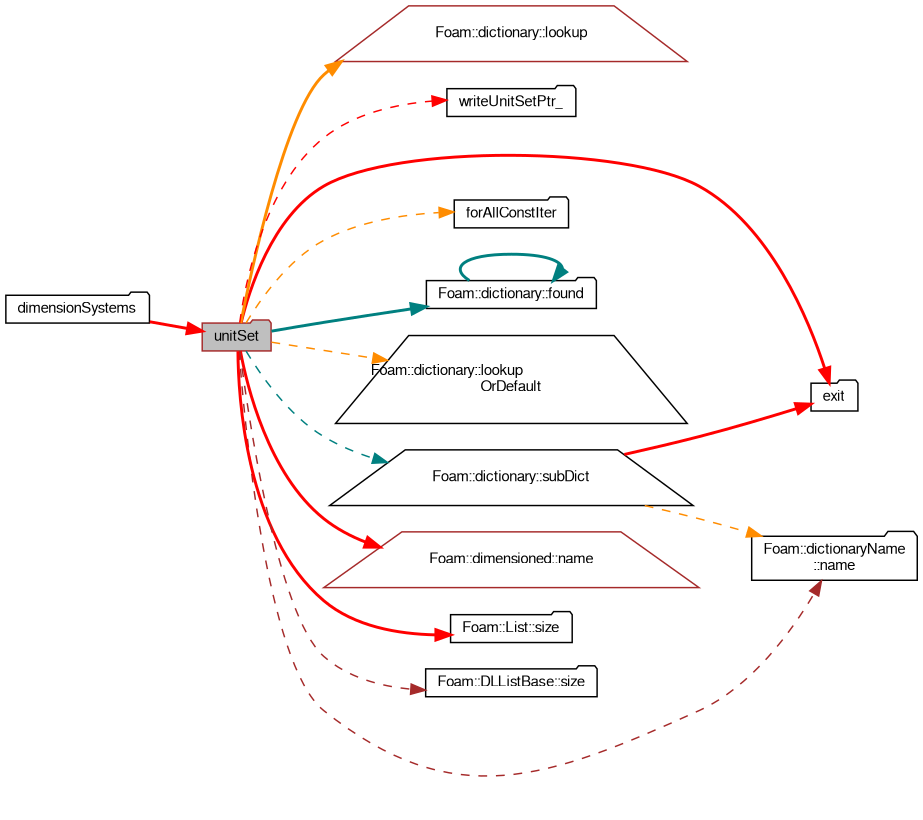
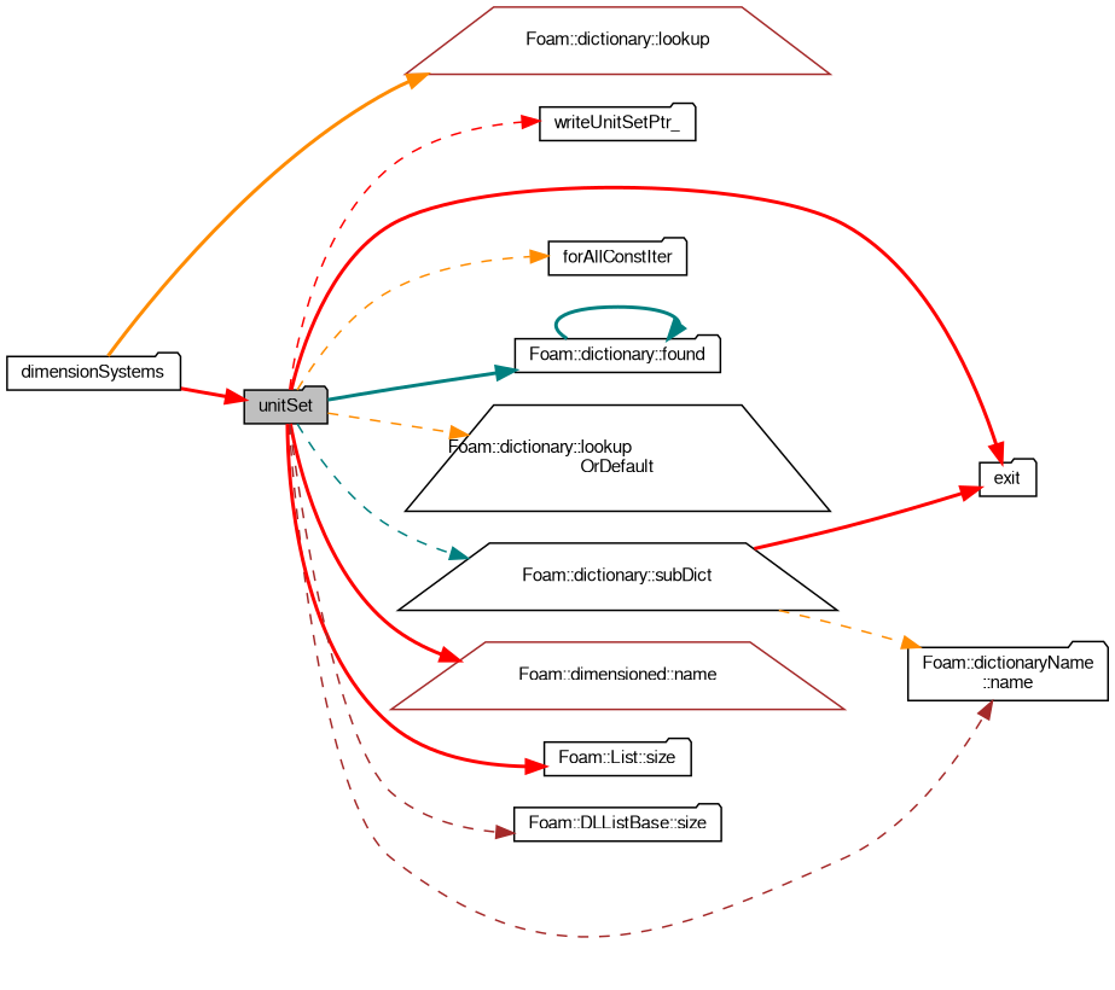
  digraph {
    rankdir=LR
    node [color=black fontname=FreeSans fontsize=10 shape=folder]
    edge [color=red fontname=FreeSans fontsize=10 labelfontname=FreeSans labelfontsize=10 style=bold]
-   n1 [color=brown fillcolor=grey75 fontcolor=black height=0.2 label=unitSet style=filled width=0.4]
+   n1 [fillcolor=grey75 fontcolor=black height=0.2 label=unitSet style=filled width=0.4]
    n2 [height=0.2 label=exit width=0.4]
    n3 [height=0.2 label=forAllConstIter width=0.4]
    n4 [height=0.2 label="Foam::dictionary::found" width=0.4]
    n5 [color=brown height=0.2 label="Foam::dictionary::lookup" shape=trapezium width=0.4]
    n6 [height=0.2 label="Foam::dictionary::lookup\lOrDefault" shape=trapezium width=0.4]
    n7 [height=0.2 label="Foam::dictionaryName\l::name" width=0.4]
    n8 [color=brown height=0.2 label="Foam::dimensioned::name" shape=trapezium width=0.4]
    n9 [height=0.2 label="Foam::List::size" width=0.4]
    n10 [height=0.2 label="Foam::DLListBase::size" width=0.4]
    n11 [height=0.2 label="Foam::dictionary::subDict" shape=trapezium width=0.4]
    n12 [height=0.2 label=writeUnitSetPtr_ width=0.4]
    n13 [height=0.2 label=dimensionSystems width=0.4]
    n1 -> n2
    n1 -> n3 [color=darkorange style=dashed]
    n1 -> n4 [color=teal]
-   n1 -> n5 [color=darkorange]
+   n13 -> n5 [color=darkorange]
    n1 -> n6 [color=darkorange style=dashed]
    n1 -> n7 [color=brown style=dashed]
    n1 -> n8
    n1 -> n9
    n1 -> n10 [color=brown style=dashed]
    n1 -> n11 [color=teal style=dashed]
    n1 -> n12 [style=dashed]
    n4 -> n4 [color=teal]
    n11 -> n2
    n11 -> n7 [color=darkorange style=dashed]
    n13 -> n1
  }
